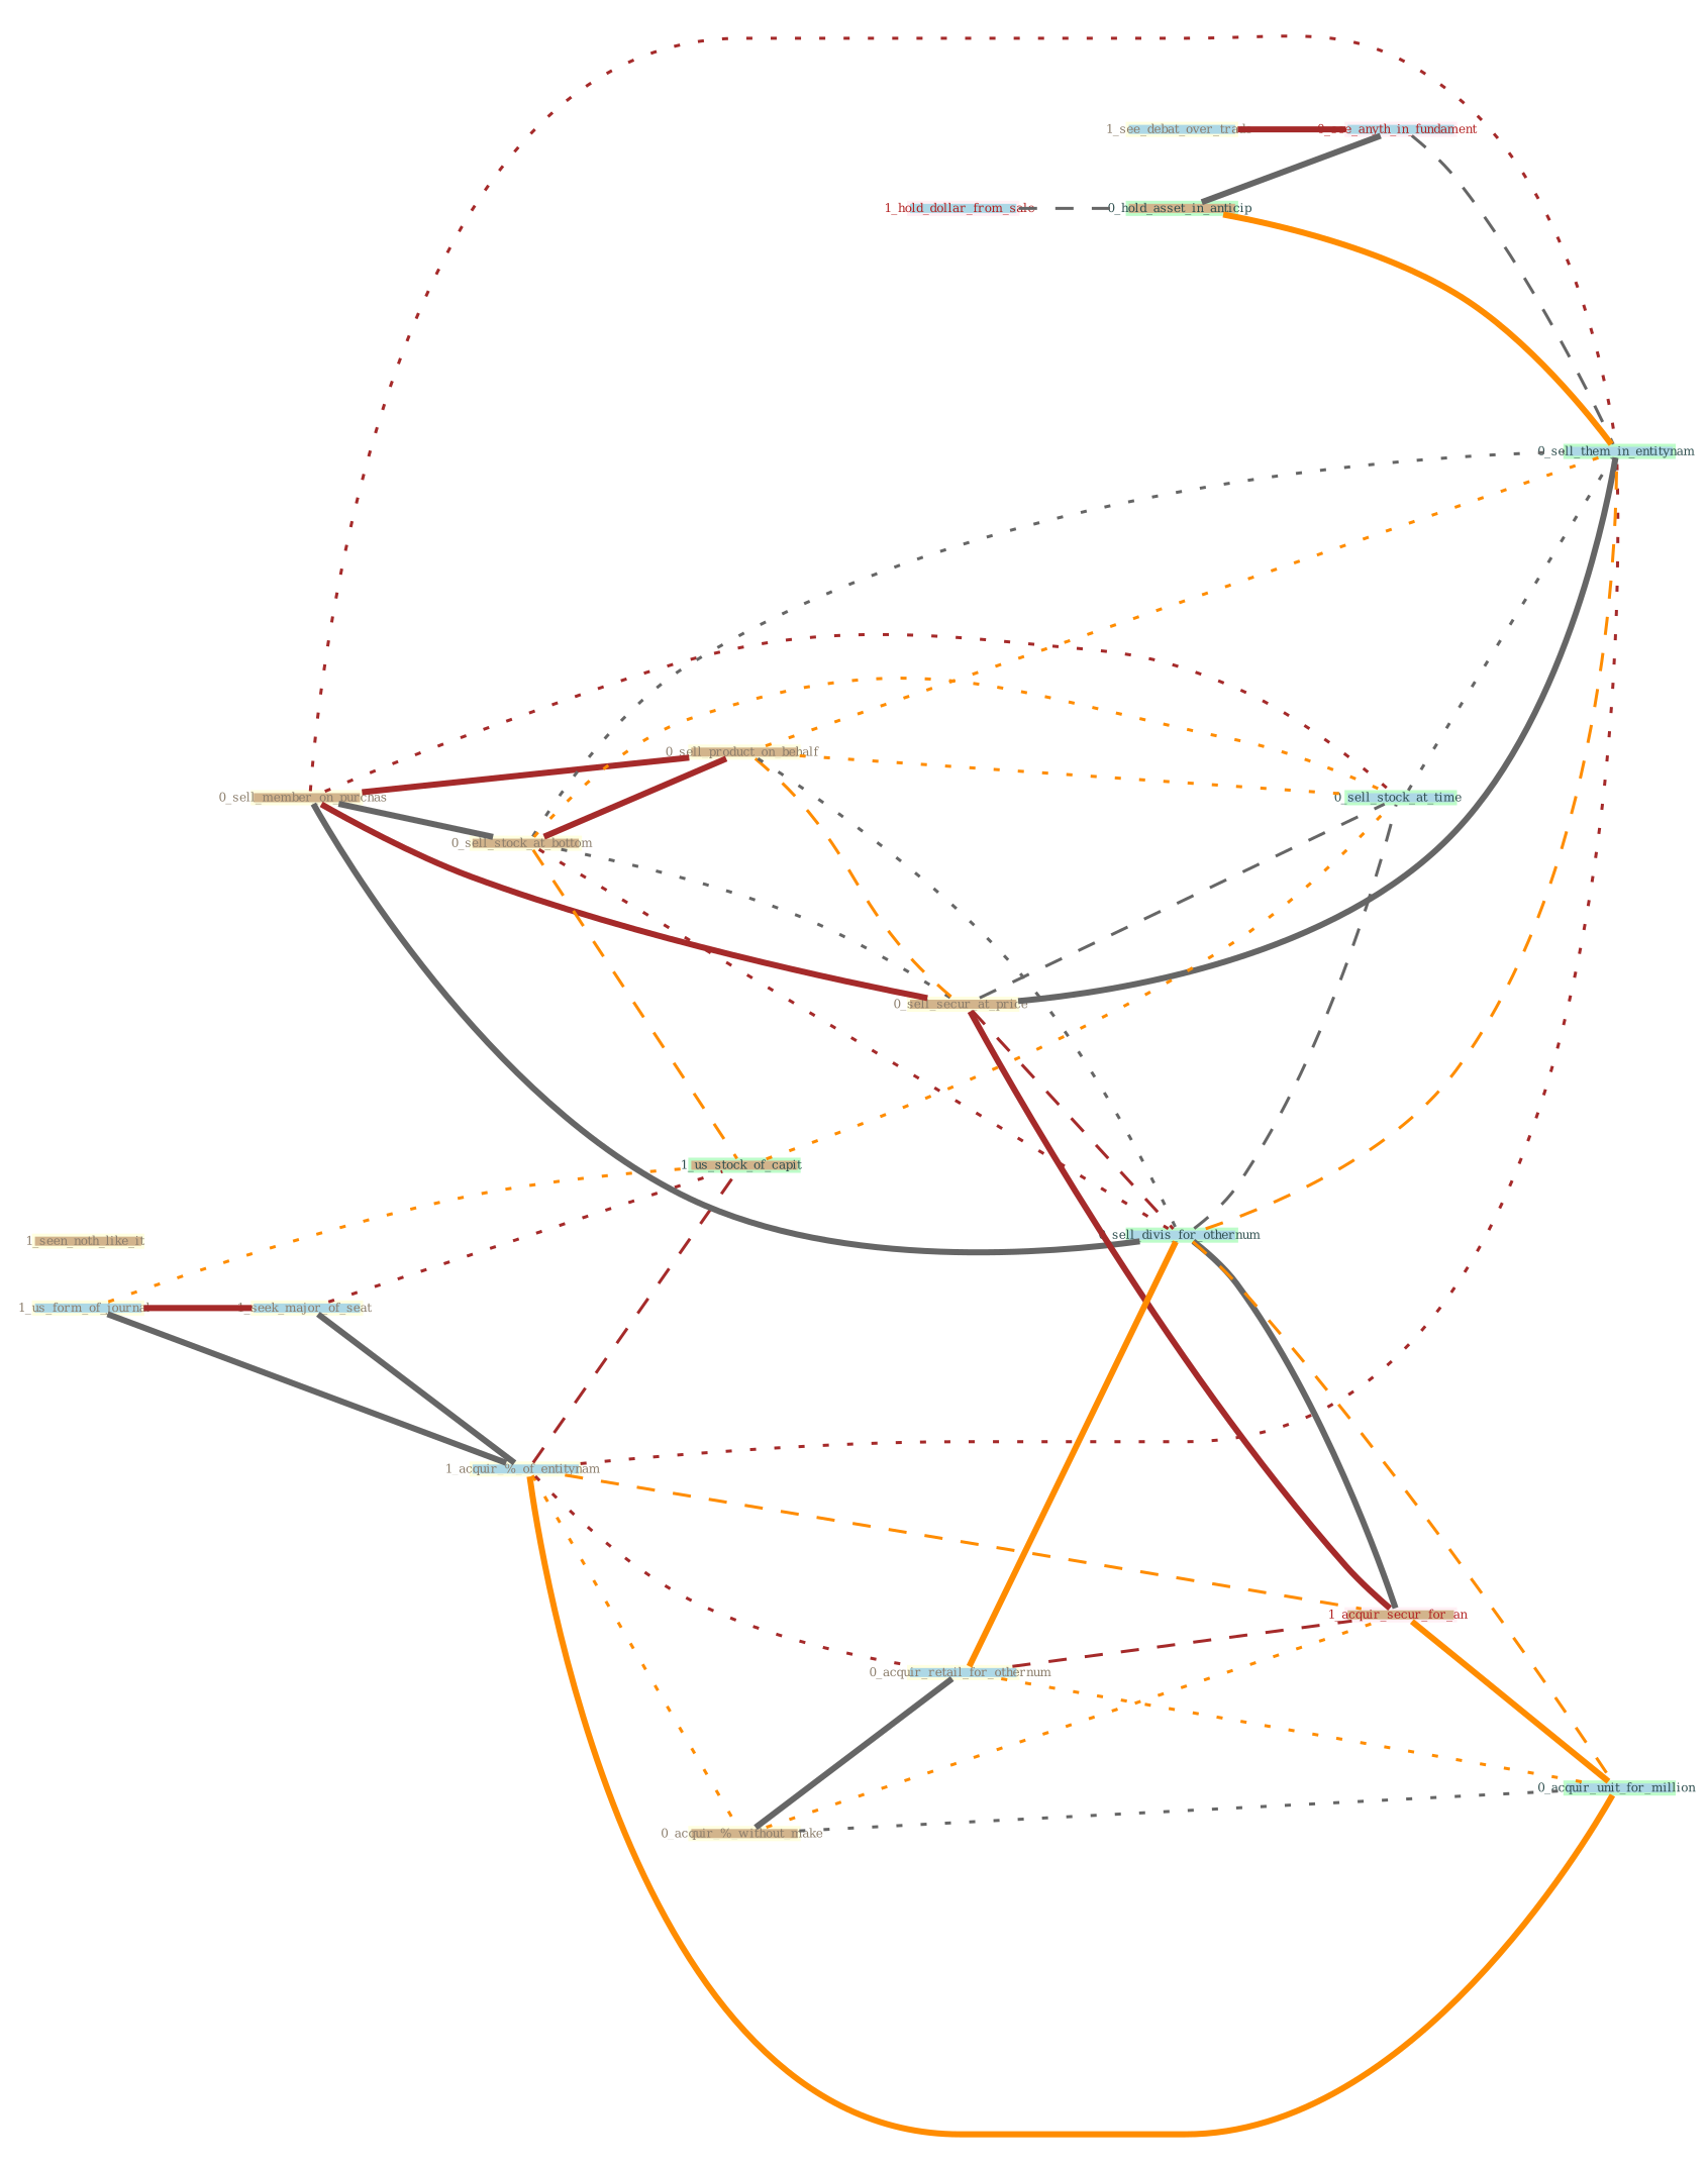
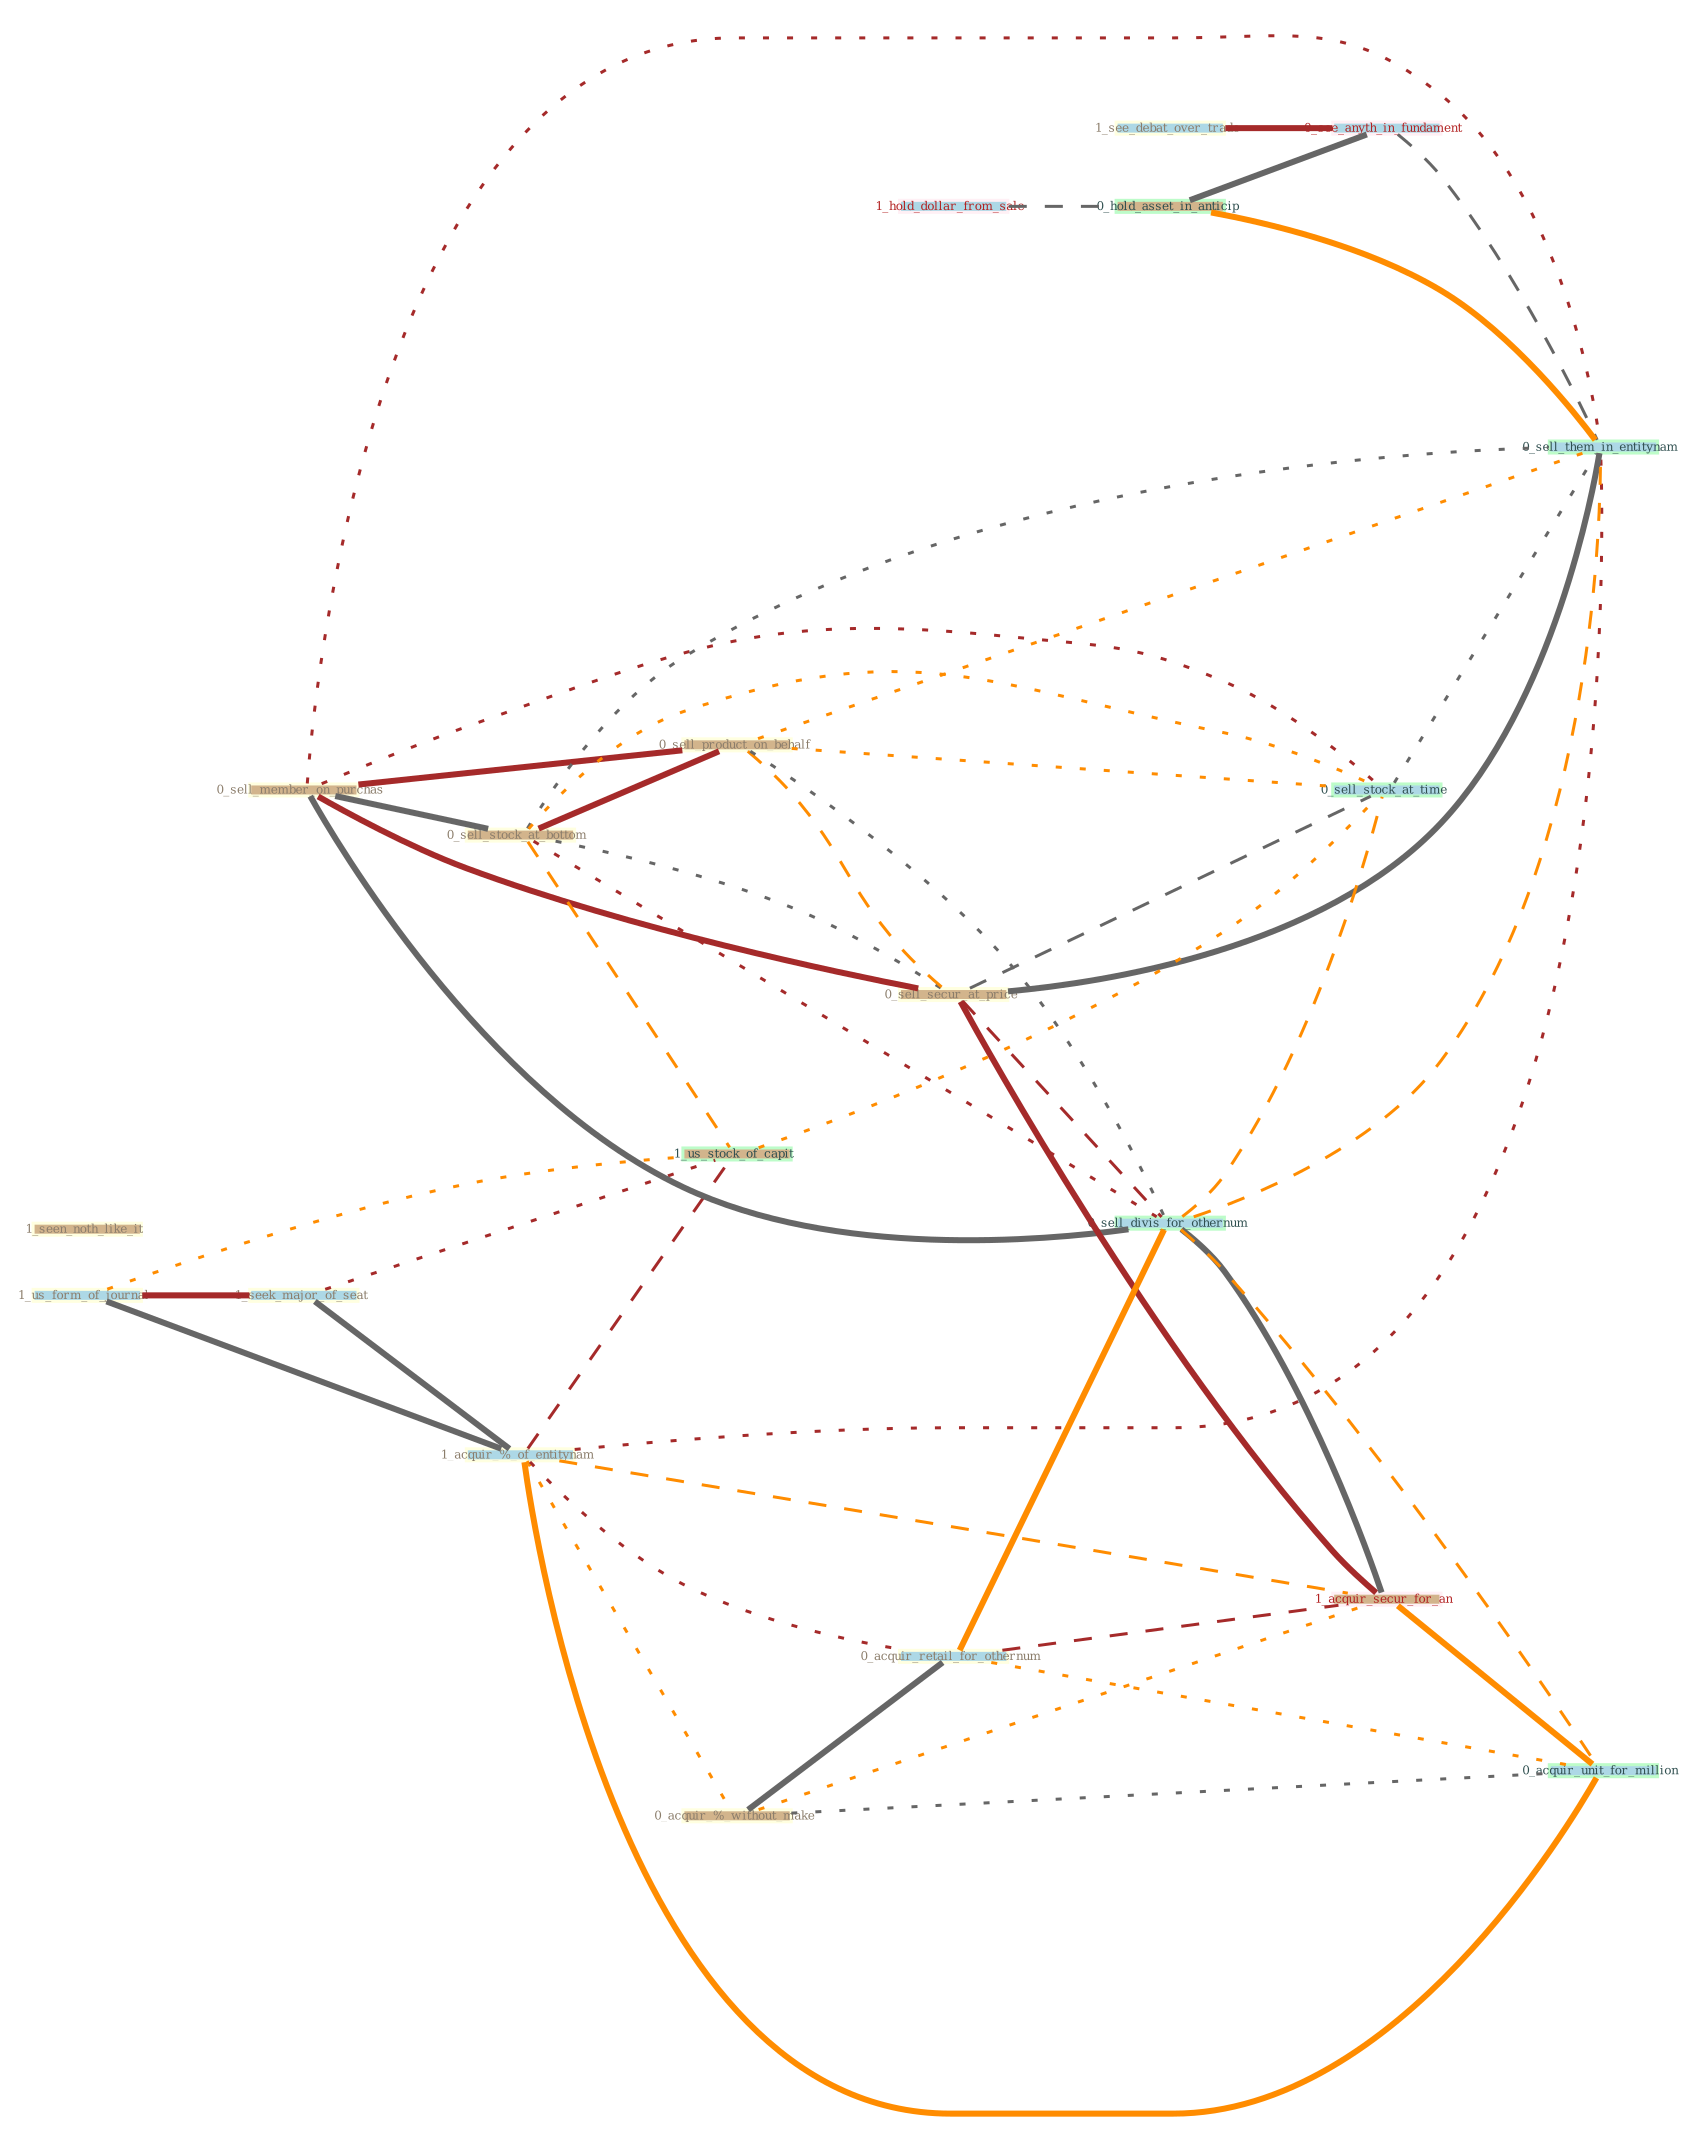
  graph {
    rankdir=LR
    node [color="#ffffe0" fillcolor=lightblue fixedsize=true fontcolor="#8b7d6b" fontsize=4 shape=polygon style=filled]
    edge [color=darkorange style=dotted w=1]
    "1_see_debat_over_trade " [height=.06 width=.5]
    "1_us_form_of_journal " [height=.06 width=.5]
    "1_seek_major_of_seat " [height=.06 width=.5]
    "1_acquir_%_of_entitynam " [height=.06 width=.5]
    "0_sell_member_on_purchas " [fillcolor=tan height=.06 width=.5]
    "0_sell_stock_at_bottom " [fillcolor=tan height=.06 width=.5]
    "0_sell_product_on_behalf " [fillcolor=tan height=.06 width=.5]
    "0_acquir_%_without_make " [fillcolor=tan height=.06 width=.5]
    "1_seen_noth_like_it " [fillcolor=tan height=.06 width=.5]
    "0_sell_secur_at_price " [fillcolor=tan height=.06 width=.5]
    "0_acquir_retail_for_othernum " [height=.06 width=.5]
    "1_acquir_secur_for_an " [color="#fff0f5" fillcolor=tan fontcolor="#b22222" height=.06 width=.5]
    "1_hold_dollar_from_sale " [color="#fff0f5" fontcolor="#b22222" height=.06 width=.5]
    "0_see_anyth_in_fundament " [color="#fff0f5" fontcolor="#b22222" height=.06 width=.5]
    "1_us_stock_of_capit " [color="#BDFCC9" fillcolor=tan fontcolor="#2f4f4f" height=.06 width=.5]
    "0_acquir_unit_for_million " [color="#BDFCC9" fontcolor="#2f4f4f" height=.06 width=.5]
    "0_sell_them_in_entitynam " [color="#BDFCC9" fontcolor="#2f4f4f" height=.06 width=.5]
    "0_sell_divis_for_othernum " [color="#BDFCC9" fontcolor="#2f4f4f" height=.06 width=.5]
    "0_sell_stock_at_time " [color="#BDFCC9" fontcolor="#2f4f4f" height=.06 width=.5]
    "0_hold_asset_in_anticip " [color="#BDFCC9" fillcolor=tan fontcolor="#2f4f4f" height=.06 width=.5]
    subgraph sub_1 {
      "1_see_debat_over_trade "
      "1_us_form_of_journal "
      "1_seek_major_of_seat "
      "1_acquir_%_of_entitynam "
      "0_sell_member_on_purchas "
      "0_sell_stock_at_bottom "
      "0_sell_product_on_behalf "
      "0_acquir_%_without_make "
      "1_seen_noth_like_it "
      "0_sell_secur_at_price "
      "0_acquir_retail_for_othernum "
    }
    subgraph sub_2 {
      "1_acquir_secur_for_an "
      "1_hold_dollar_from_sale "
      "0_see_anyth_in_fundament "
    }
    "1_see_debat_over_trade " -- "0_see_anyth_in_fundament " [color=brown style=bold]
    "1_us_form_of_journal " -- "1_seek_major_of_seat " [color=brown style=bold]
    "1_us_form_of_journal " -- "1_acquir_%_of_entitynam " [color=gray40 style=bold]
    "1_us_form_of_journal " -- "1_us_stock_of_capit " [w=2]
    "1_seek_major_of_seat " -- "1_acquir_%_of_entitynam " [color=gray40 style=bold]
    "1_seek_major_of_seat " -- "1_us_stock_of_capit " [color=brown]
    "1_acquir_%_of_entitynam " -- "0_acquir_%_without_make " [w=2]
    "1_acquir_%_of_entitynam " -- "0_acquir_retail_for_othernum " [color=brown]
    "1_acquir_%_of_entitynam " -- "1_acquir_secur_for_an " [style=dashed]
    "1_acquir_%_of_entitynam " -- "1_us_stock_of_capit " [color=brown style=dashed]
    "1_acquir_%_of_entitynam " -- "0_acquir_unit_for_million " [style=bold]
    "1_acquir_%_of_entitynam " -- "0_sell_them_in_entitynam " [color=brown]
    "0_sell_member_on_purchas " -- "0_sell_stock_at_bottom " [color=gray40 style=bold]
    "0_sell_member_on_purchas " -- "0_sell_product_on_behalf " [color=brown style=bold w=2]
    "0_sell_member_on_purchas " -- "0_sell_secur_at_price " [color=brown style=bold]
    "0_sell_member_on_purchas " -- "0_sell_them_in_entitynam " [color=brown]
    "0_sell_member_on_purchas " -- "0_sell_divis_for_othernum " [color=gray40 style=bold]
    "0_sell_member_on_purchas " -- "0_sell_stock_at_time " [color=brown]
    "0_sell_stock_at_bottom " -- "0_sell_product_on_behalf " [color=brown style=bold]
    "0_sell_stock_at_bottom " -- "0_sell_secur_at_price " [color=gray40 w=2]
    "0_sell_stock_at_bottom " -- "1_us_stock_of_capit " [style=dashed]
    "0_sell_stock_at_bottom " -- "0_sell_them_in_entitynam " [color=gray40]
    "0_sell_stock_at_bottom " -- "0_sell_divis_for_othernum " [color=brown]
    "0_sell_stock_at_bottom " -- "0_sell_stock_at_time " [w=3]
    "0_sell_product_on_behalf " -- "0_sell_secur_at_price " [style=dashed]
    "0_sell_product_on_behalf " -- "0_sell_them_in_entitynam "
    "0_sell_product_on_behalf " -- "0_sell_divis_for_othernum " [color=gray40]
    "0_sell_product_on_behalf " -- "0_sell_stock_at_time "
    "0_acquir_%_without_make " -- "0_acquir_retail_for_othernum " [color=gray40 style=bold]
    "0_acquir_%_without_make " -- "1_acquir_secur_for_an "
    "0_acquir_%_without_make " -- "0_acquir_unit_for_million " [color=gray40]
    "0_sell_secur_at_price " -- "1_acquir_secur_for_an " [color=brown style=bold]
    "0_sell_secur_at_price " -- "0_sell_them_in_entitynam " [color=gray40 style=bold]
    "0_sell_secur_at_price " -- "0_sell_divis_for_othernum " [color=brown style=dashed]
    "0_sell_secur_at_price " -- "0_sell_stock_at_time " [color=gray40 style=dashed w=2]
    "0_acquir_retail_for_othernum " -- "1_acquir_secur_for_an " [color=brown style=dashed w=2]
    "0_acquir_retail_for_othernum " -- "0_acquir_unit_for_million " [w=2]
    "0_acquir_retail_for_othernum " -- "0_sell_divis_for_othernum " [style=bold w=2]
    "1_acquir_secur_for_an " -- "0_acquir_unit_for_million " [style=bold w=2]
    "1_hold_dollar_from_sale " -- "0_hold_asset_in_anticip " [color=gray40 style=dashed]
    "0_see_anyth_in_fundament " -- "0_sell_them_in_entitynam " [color=gray40 style=dashed]
    "1_us_stock_of_capit " -- "0_sell_stock_at_time "
    "0_sell_divis_for_othernum " -- "1_acquir_secur_for_an " [color=gray40 style=bold]
    "0_sell_divis_for_othernum " -- "0_acquir_unit_for_million " [style=dashed]
    "0_sell_divis_for_othernum " -- "0_sell_them_in_entitynam " [style=dashed]
-   "0_sell_divis_for_othernum " -- "0_sell_stock_at_time " [color=gray40 style=dashed]
+   "0_sell_divis_for_othernum " -- "0_sell_stock_at_time " [style=dashed]
    "0_sell_stock_at_time " -- "0_sell_them_in_entitynam " [color=gray40]
    "0_hold_asset_in_anticip " -- "0_see_anyth_in_fundament " [color=gray40 style=bold]
    "0_hold_asset_in_anticip " -- "0_sell_them_in_entitynam " [style=bold]
  }
